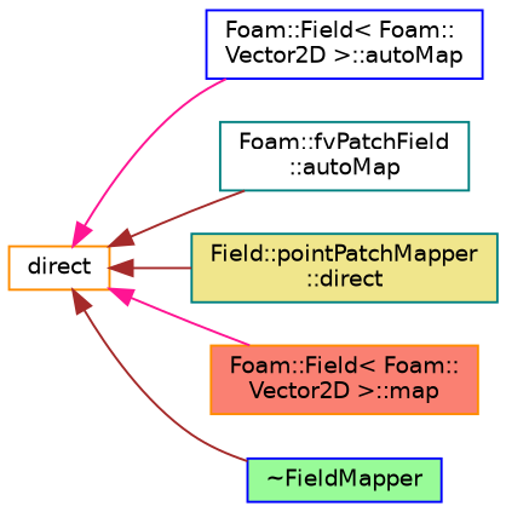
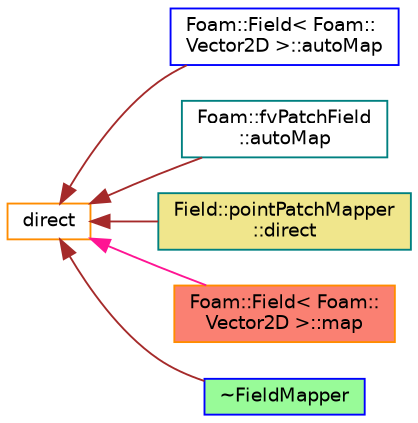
  digraph {
    rankdir=LR
    node [color=darkorange fillcolor=white fontname=Helvetica fontsize=10 shape=record style=filled]
    edge [color=brown dir=back fontname=Helvetica fontsize=10 labelfontname=Helvetica labelfontsize=10 style=solid]
    n1 [fontcolor=black height=0.2 label=direct width=0.4]
    n2 [color=blue height=0.2 label="Foam::Field\< Foam::\lVector2D \>::autoMap" width=0.4]
    n3 [color=teal height=0.2 label="Foam::fvPatchField\l::autoMap" width=0.4]
    n4 [color=teal fillcolor=khaki height=0.2 label="Field::pointPatchMapper\l::direct" width=0.4]
    n5 [fillcolor=salmon height=0.2 label="Foam::Field\< Foam::\lVector2D \>::map" width=0.4]
    n6 [color=blue fillcolor=palegreen height=0.2 label="~FieldMapper" width=0.4]
-   n1 -> n2 [color=deeppink]
+   n1 -> n2
    n1 -> n3
    n1 -> n4
    n1 -> n5 [color=deeppink]
    n1 -> n6
  }
